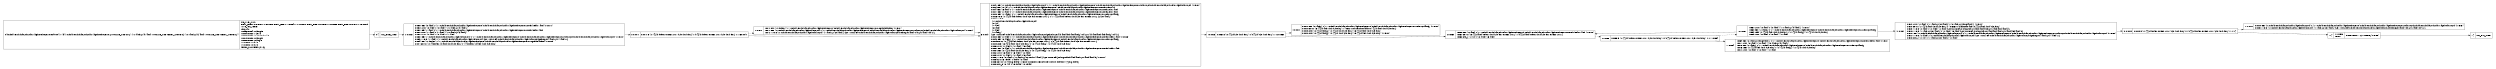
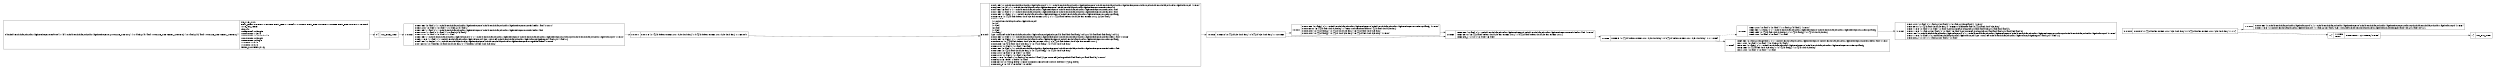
  digraph {
    fontname="Patrick Hand"
    rankdir=LR
    node [fontname="Patrick Hand" shape=record]
    edge [fontname="Patrick Hand"]
    n1 [label="{0\:\ ?|MTH_ENTER_BLOCK\l}"]
    n2 [label="{2\:\ 0x0000|0x0000: IGET  (r0 I:float) = (r11 I:androidx.constraintlayout.motion.widget.TouchResponse) androidx.constraintlayout.motion.widget.TouchResponse.mTouchDirectionX float  (LINE:627)\l0x0002: ARITH  (r0 I:float) = (r0 I:float) * (r12 I:float A[D('dx' float)]) \l0x0004: IGET  (r1 I:float) = (r11 I:androidx.constraintlayout.motion.widget.TouchResponse) androidx.constraintlayout.motion.widget.TouchResponse.mTouchDirectionY float \l0x0006: ARITH  (r1 I:float) = (r1 I:float) * (r13 I:float A[D('dy' float)]) \l0x0008: ARITH  (r0 I:float) = (r0 I:float) + (r1 I:float) \l0x0009: IGET  (r1 I:androidx.constraintlayout.motion.widget.MotionLayout) = (r11 I:androidx.constraintlayout.motion.widget.TouchResponse) androidx.constraintlayout.motion.widget.TouchResponse.mMotionLayout androidx.constraintlayout.motion.widget.MotionLayout  (LINE:629)\l0x000b: INVOKE  (r1 I:float) = (r1 I:androidx.constraintlayout.motion.widget.MotionLayout) type: VIRTUAL call: androidx.constraintlayout.motion.widget.MotionLayout.getProgress():float A[MD:():float (m)]\l0x000f: IGET  (r2 I:boolean) = (r11 I:androidx.constraintlayout.motion.widget.TouchResponse) androidx.constraintlayout.motion.widget.TouchResponse.mDragStarted boolean  (LINE:630)\l0x0011: CONST  (r8 I:??[boolean, int, float, short, byte, char]) = (1 ??[boolean, int, float, short, byte, char]) \l}"]
    n3 [label="{3\:\ 0x0012|0x0012: IF  (r2 I:??[int, boolean, OBJECT, ARRAY, byte, short, char]) != (0 ??[int, boolean, OBJECT, ARRAY, byte, short, char])  \-\> B:5:0x001b \l}"]
-   n4 [label="{4\:\ 0x0014|0x0014: IPUT  (r8 I:boolean), (r11 I:androidx.constraintlayout.motion.widget.TouchResponse) androidx.constraintlayout.motion.widget.TouchResponse.mDragStarted boolean  (LINE:631)\l0x0016: IGET  (r2 I:androidx.constraintlayout.motion.widget.MotionLayout) = (r11 I:androidx.constraintlayout.motion.widget.TouchResponse) androidx.constraintlayout.motion.widget.TouchResponse.mMotionLayout androidx.constraintlayout.motion.widget.MotionLayout  (LINE:632)\l0x0018: INVOKE  (r2 I:androidx.constraintlayout.motion.widget.MotionLayout), (r1 I:float A[D('pos' float)]) type: VIRTUAL call: androidx.constraintlayout.motion.widget.MotionLayout.setProgress(float):void A[MD:(float):void (m)]\l}"]
    n5 [label="{5\:\ 0x001b|0x001b: IGET  (r2 I:androidx.constraintlayout.motion.widget.MotionLayout) = (r11 I:androidx.constraintlayout.motion.widget.TouchResponse) androidx.constraintlayout.motion.widget.TouchResponse.mMotionLayout androidx.constraintlayout.motion.widget.MotionLayout  (LINE:634)\l0x001d: IGET  (r3 I:int) = (r11 I:androidx.constraintlayout.motion.widget.TouchResponse) androidx.constraintlayout.motion.widget.TouchResponse.mTouchAnchorId int \l0x001f: IGET  (r5 I:float) = (r11 I:androidx.constraintlayout.motion.widget.TouchResponse) androidx.constraintlayout.motion.widget.TouchResponse.mTouchAnchorX float \l0x0021: IGET  (r6 I:float) = (r11 I:androidx.constraintlayout.motion.widget.TouchResponse) androidx.constraintlayout.motion.widget.TouchResponse.mTouchAnchorY float \l0x0023: IGET  (r7 I:float[]) = (r11 I:androidx.constraintlayout.motion.widget.TouchResponse) androidx.constraintlayout.motion.widget.TouchResponse.mAnchorDpDt float[] \l0x0025: MOVE  (r4 I:??[int, float, boolean, short, byte, char, OBJECT, ARRAY]) = (r1 I:??[int, float, boolean, short, byte, char, OBJECT, ARRAY] A[D('pos' float)]) \l0x0026: INVOKE  \l  (r2 I:androidx.constraintlayout.motion.widget.MotionLayout)\l  (r3 I:int)\l  (r4 I:float)\l  (r5 I:float)\l  (r6 I:float)\l  (r7 I:float[])\l type: VIRTUAL call: androidx.constraintlayout.motion.widget.MotionLayout.getAnchorDpDt(int, float, float, float, float[]):void A[MD:(int, float, float, float, float[]):void (m)]\l0x0029: IGET  (r2 I:float) = (r11 I:androidx.constraintlayout.motion.widget.TouchResponse) androidx.constraintlayout.motion.widget.TouchResponse.mTouchDirectionX float  (LINE:635)\l0x002b: IGET  (r3 I:float[]) = (r11 I:androidx.constraintlayout.motion.widget.TouchResponse) androidx.constraintlayout.motion.widget.TouchResponse.mAnchorDpDt float[] \l0x002d: CONST  (r4 I:??[int, float, boolean, short, byte, char, OBJECT, ARRAY]) = (0 ??[int, float, boolean, short, byte, char, OBJECT, ARRAY]) \l0x002e: AGET  (r5 I:??[int, float, short, byte, char]) = (r3 I:??[int, float][]), (r4 I:??[int, short, byte, char]) \l0x0030: ARITH  (r2 I:float) = (r2 I:float) * (r5 I:float) \l0x0032: IGET  (r5 I:float) = (r11 I:androidx.constraintlayout.motion.widget.TouchResponse) androidx.constraintlayout.motion.widget.TouchResponse.mTouchDirectionY float \l0x0034: AGET  (r3 I:??[int, float, short, byte, char]) = (r3 I:??[int, float][]), (r8 I:??[int, short, byte, char]) \l0x0036: ARITH  (r5 I:float) = (r5 I:float) * (r3 I:float) \l0x0038: ARITH  (r2 I:float) = (r2 I:float) + (r5 I:float) \l0x0039: INVOKE  (r3 I:float) = (r2 I:float A[D('movmentInDir' float)]) type: STATIC call: java.lang.Math.abs(float):float A[MD:(float):float (c)] (LINE:637)\l0x003d: CAST (r5 I:double) = (double) (r3 I:float) \l0x003e: CONST  (r9 I:??[long, double]) = (4576918229304087675(0x3f847ae147ae147b, double:0.01) ??[long, double]) \l0x0043: CMP_G  (r3 I:int) = (r5 I:double), (r9 I:double) \l}"]
    n6 [label="{6\:\ 0x0045|0x0045: IF  (r3 I:??[int, byte, short, char]) \>= (0 ??[int, byte, short, char])  \-\> B:8:0x0050 \l}"]
    n7 [label="{7\:\ 0x0047|0x0047: IGET  (r3 I:float[]) = (r11 I:androidx.constraintlayout.motion.widget.TouchResponse) androidx.constraintlayout.motion.widget.TouchResponse.mAnchorDpDt float[]  (LINE:638)\l0x0049: CONST  (r5 I:??[int, float, short, byte, char]) = (1008981770(0x3c23d70a, float:0.01) ??[int, float, short, byte, char]) \l0x004c: APUT  (r3 I:??[int, float][]), (r4 I:??[int, short, byte, char]), (r5 I:??[int, float, short, byte, char]) \l0x004e: APUT  (r3 I:??[int, float][]), (r8 I:??[int, short, byte, char]), (r5 I:??[int, float, short, byte, char])  (LINE:639)\l}"]
    n8 [label="{8\:\ 0x0050|0x0050: IGET  (r3 I:float) = (r11 I:androidx.constraintlayout.motion.widget.TouchResponse) androidx.constraintlayout.motion.widget.TouchResponse.mTouchDirectionX float  (LINE:643)\l0x0052: CONST  (r5 I:??[int, float, boolean, short, byte, char, OBJECT, ARRAY]) = (0 ??[int, float, boolean, short, byte, char, OBJECT, ARRAY]) \l0x0053: CMP_L  (r6 I:int) = (r3 I:float), (r5 I:float) \l}"]
    n9 [label="{9\:\ 0x0055|0x0055: IF  (r6 I:??[int, boolean, OBJECT, ARRAY, byte, short, char]) == (0 ??[int, boolean, OBJECT, ARRAY, byte, short, char])  \-\> B:11:0x005f \l}"]
    n10 [label="{10\:\ 0x0057|0x0057: ARITH  (r3 I:float) = (r3 I:float) * (r12 I:float A[D('dx' float)])  (LINE:644)\l0x0059: IGET  (r6 I:float[]) = (r11 I:androidx.constraintlayout.motion.widget.TouchResponse) androidx.constraintlayout.motion.widget.TouchResponse.mAnchorDpDt float[] \l0x005b: AGET  (r4 I:??[int, float, short, byte, char]) = (r6 I:??[int, float][]), (r4 I:??[int, short, byte, char]) \l0x005d: ARITH  (r3 I:float) = (r3 I:float) \/ (r4 I:float) \l}"]
    n11 [label="{11\:\ 0x005f|0x005f: IGET  (r3 I:float A[D('change' float)]) = (r11 I:androidx.constraintlayout.motion.widget.TouchResponse) androidx.constraintlayout.motion.widget.TouchResponse.mTouchDirectionY float  (LINE:646)\l0x0061: ARITH  (r3 I:float) = (r3 I:float) * (r13 I:float A[D('dy' float)]) \l0x0063: IGET  (r4 I:float[]) = (r11 I:androidx.constraintlayout.motion.widget.TouchResponse) androidx.constraintlayout.motion.widget.TouchResponse.mAnchorDpDt float[] \l0x0065: AGET  (r4 I:??[int, float, short, byte, char]) = (r4 I:??[int, float][]), (r8 I:??[int, short, byte, char]) \l0x0067: ARITH  (r3 I:float) = (r3 I:float) \/ (r4 I:float) \l}"]
    n12 [label="{12\:\ 0x0068|0x0068: ARITH  (r4 I:float) = (r1 I:float A[D('pos' float)]) + (r3 I:float A[D('change' float)])  (LINE:648)\l0x006a: CONST  (r6 I:??[int, float, short, byte, char]) = (1065353216(0x3f800000, float:1.0) ??[int, float, short, byte, char]) \l0x006c: INVOKE  (r4 I:float) = (r4 I:float), (r6 I:float) type: STATIC call: java.lang.Math.min(float, float):float A[MD:(float, float):float (c)]\l0x0070: INVOKE  (r1 I:float A[D('pos' float)]) = (r4 I:float), (r5 I:float) type: STATIC call: java.lang.Math.max(float, float):float A[MD:(float, float):float (c)]\l0x0074: IGET  (r4 I:androidx.constraintlayout.motion.widget.MotionLayout) = (r11 I:androidx.constraintlayout.motion.widget.TouchResponse) androidx.constraintlayout.motion.widget.TouchResponse.mMotionLayout androidx.constraintlayout.motion.widget.MotionLayout  (LINE:650)\l0x0076: INVOKE  (r4 I:float) = (r4 I:androidx.constraintlayout.motion.widget.MotionLayout) type: VIRTUAL call: androidx.constraintlayout.motion.widget.MotionLayout.getProgress():float A[MD:():float (m)]\l0x007a: CMP_L  (r4 I:int) = (r1 I:float A[D('pos' float)]), (r4 I:float) \l}"]
    n13 [label="{13\:\ 0x007c|0x007c: IF  (r4 I:??[int, boolean, OBJECT, ARRAY, byte, short, char]) == (0 ??[int, boolean, OBJECT, ARRAY, byte, short, char])  \-\> B:16:? \l}"]
    n14 [label="{14\:\ 0x007e|0x007e: IGET  (r4 I:androidx.constraintlayout.motion.widget.MotionLayout) = (r11 I:androidx.constraintlayout.motion.widget.TouchResponse) androidx.constraintlayout.motion.widget.TouchResponse.mMotionLayout androidx.constraintlayout.motion.widget.MotionLayout  (LINE:651)\l0x0080: INVOKE  (r4 I:androidx.constraintlayout.motion.widget.MotionLayout), (r1 I:float A[D('pos' float)]) type: VIRTUAL call: androidx.constraintlayout.motion.widget.MotionLayout.setProgress(float):void A[MD:(float):void (m)]\l}"]
    n15 [label="{16\:\ ?|SYNTHETIC\lRETURN\l|0x0083: RETURN   A[SYNTHETIC] (LINE:658)\l}"]
    n16 [label="{1\:\ ?|MTH_EXIT_BLOCK\l}"]
    n17 [label="{void androidx.constraintlayout.motion.widget.TouchResponse.scrollMove((r11 'this' I:androidx.constraintlayout.motion.widget.TouchResponse A[IMMUTABLE_TYPE, THIS]), (r12 I:float A[D('dx' float), IMMUTABLE_TYPE, METHOD_ARGUMENT]), (r13 I:float A[D('dy' float), IMMUTABLE_TYPE, METHOD_ARGUMENT]))  | USE_LINES_HINTS\lCROSS_EDGE: B:13:0x007c \-\> B:15:0x0083, CROSS_EDGE: B:11:0x005f \-\> B:12:0x0068, CROSS_EDGE: B:6:0x0045 \-\> B:8:0x0050, CROSS_EDGE: B:3:0x0012 \-\> B:5:0x001b\lINLINE_NOT_NEEDED\lDebug Info:\l  0x005e\-0x005f: r3 'change' F\l  0x000f\-0x0083: r1 'pos' F\l  0x0039\-0x0083: r2 'movmentInDir' F\l  0x0068\-0x0083: r3 'change' F\l  0x0009\-0x0083: r0 'drag' F\l  \-1 \-0x0083: r12 'dx' F\l  \-1 \-0x0083: r13 'dy' F\lMETHOD_PARAMETERS: [dx, dy]\l}"]
    n1 -> n2
    n2 -> n3
-   n3 -> n4 [style=dashed]
    n3 -> n5
-   n4 -> n5
    n5 -> n6
    n6 -> n7 [style=dashed]
    n6 -> n8
-   n10 -> n8
+   n7 -> n8
    n8 -> n9 [style=dashed]
    n9 -> n10 [style=dashed]
    n9 -> n11
    n10 -> n12
-   n12 -> n13
    n13 -> n14 [style=dashed]
    n13 -> n15
    n15 -> n16
    n17 -> n1
  }
